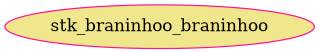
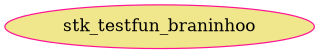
  digraph {
    rankdir=LR
-   stk_testfun_braninhoo [style=filled fillcolor=khaki color=deeppink label=stk_braninhoo_braninhoo]
+   stk_testfun_braninhoo [style=filled fillcolor=khaki color=deeppink]
  }
